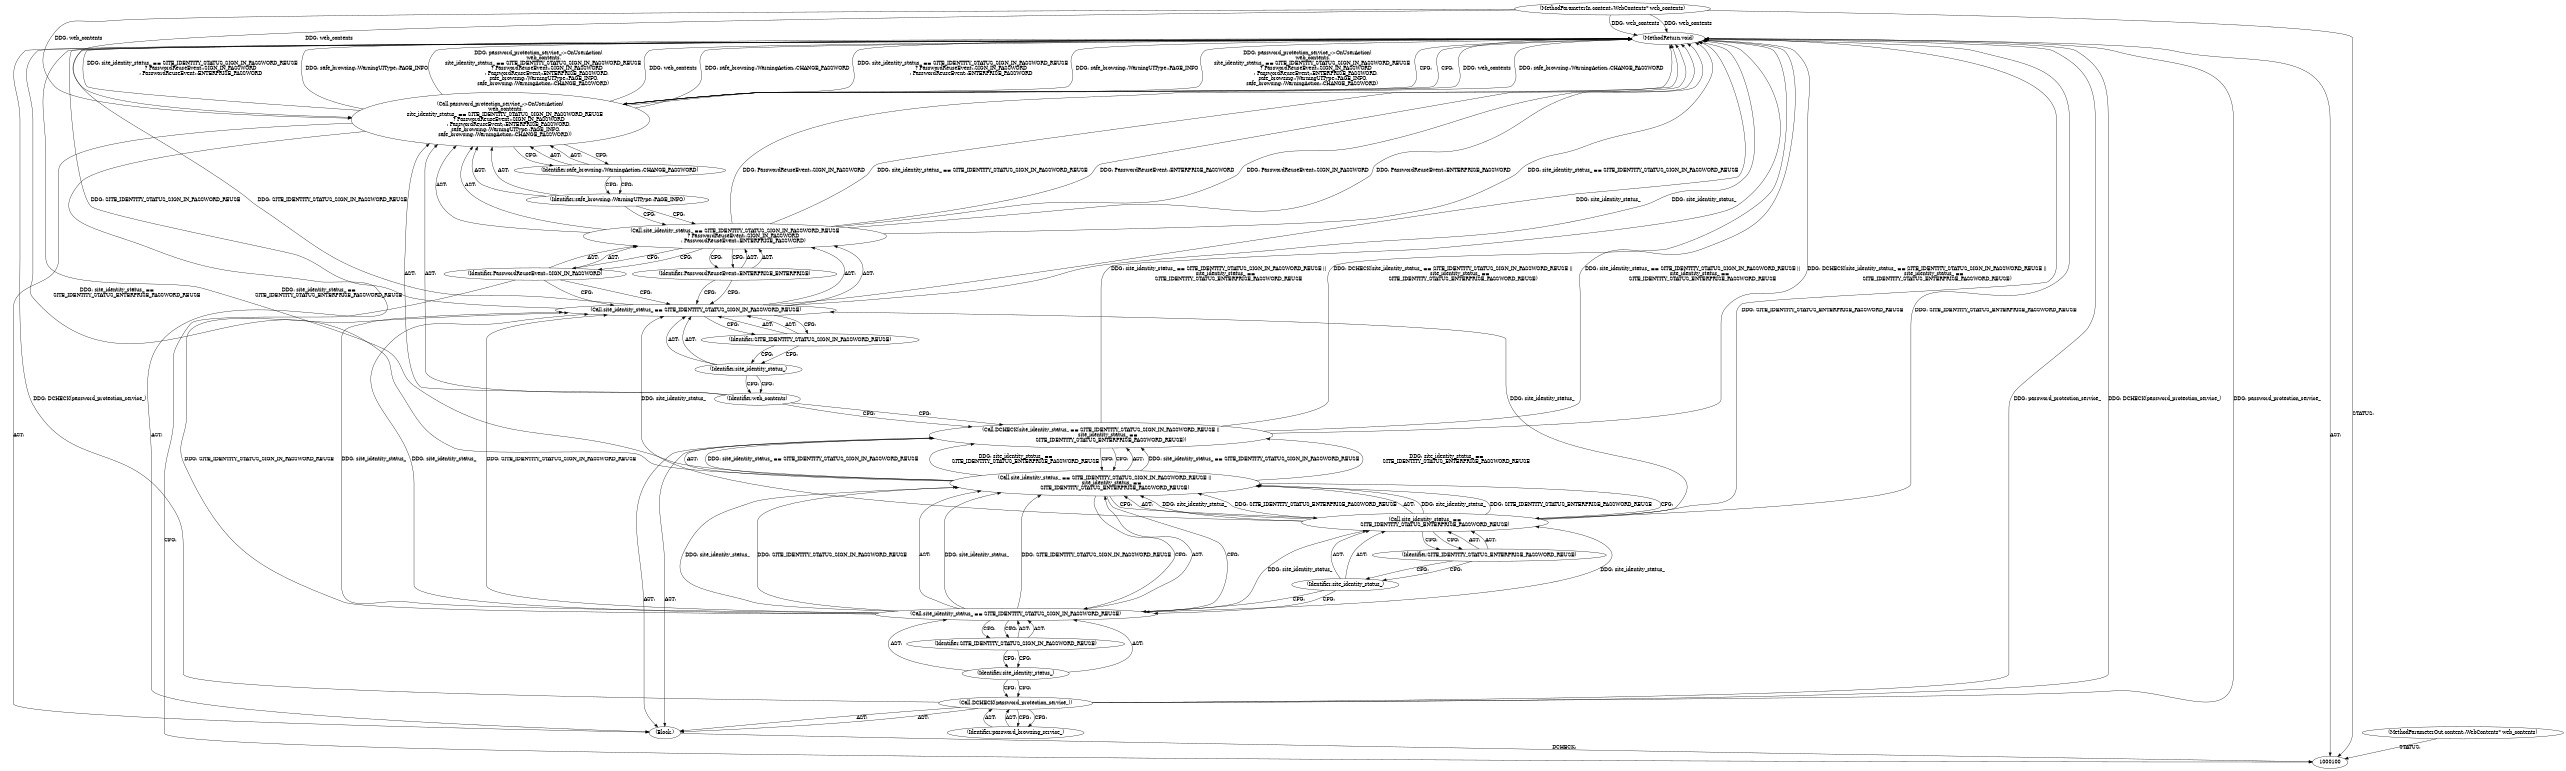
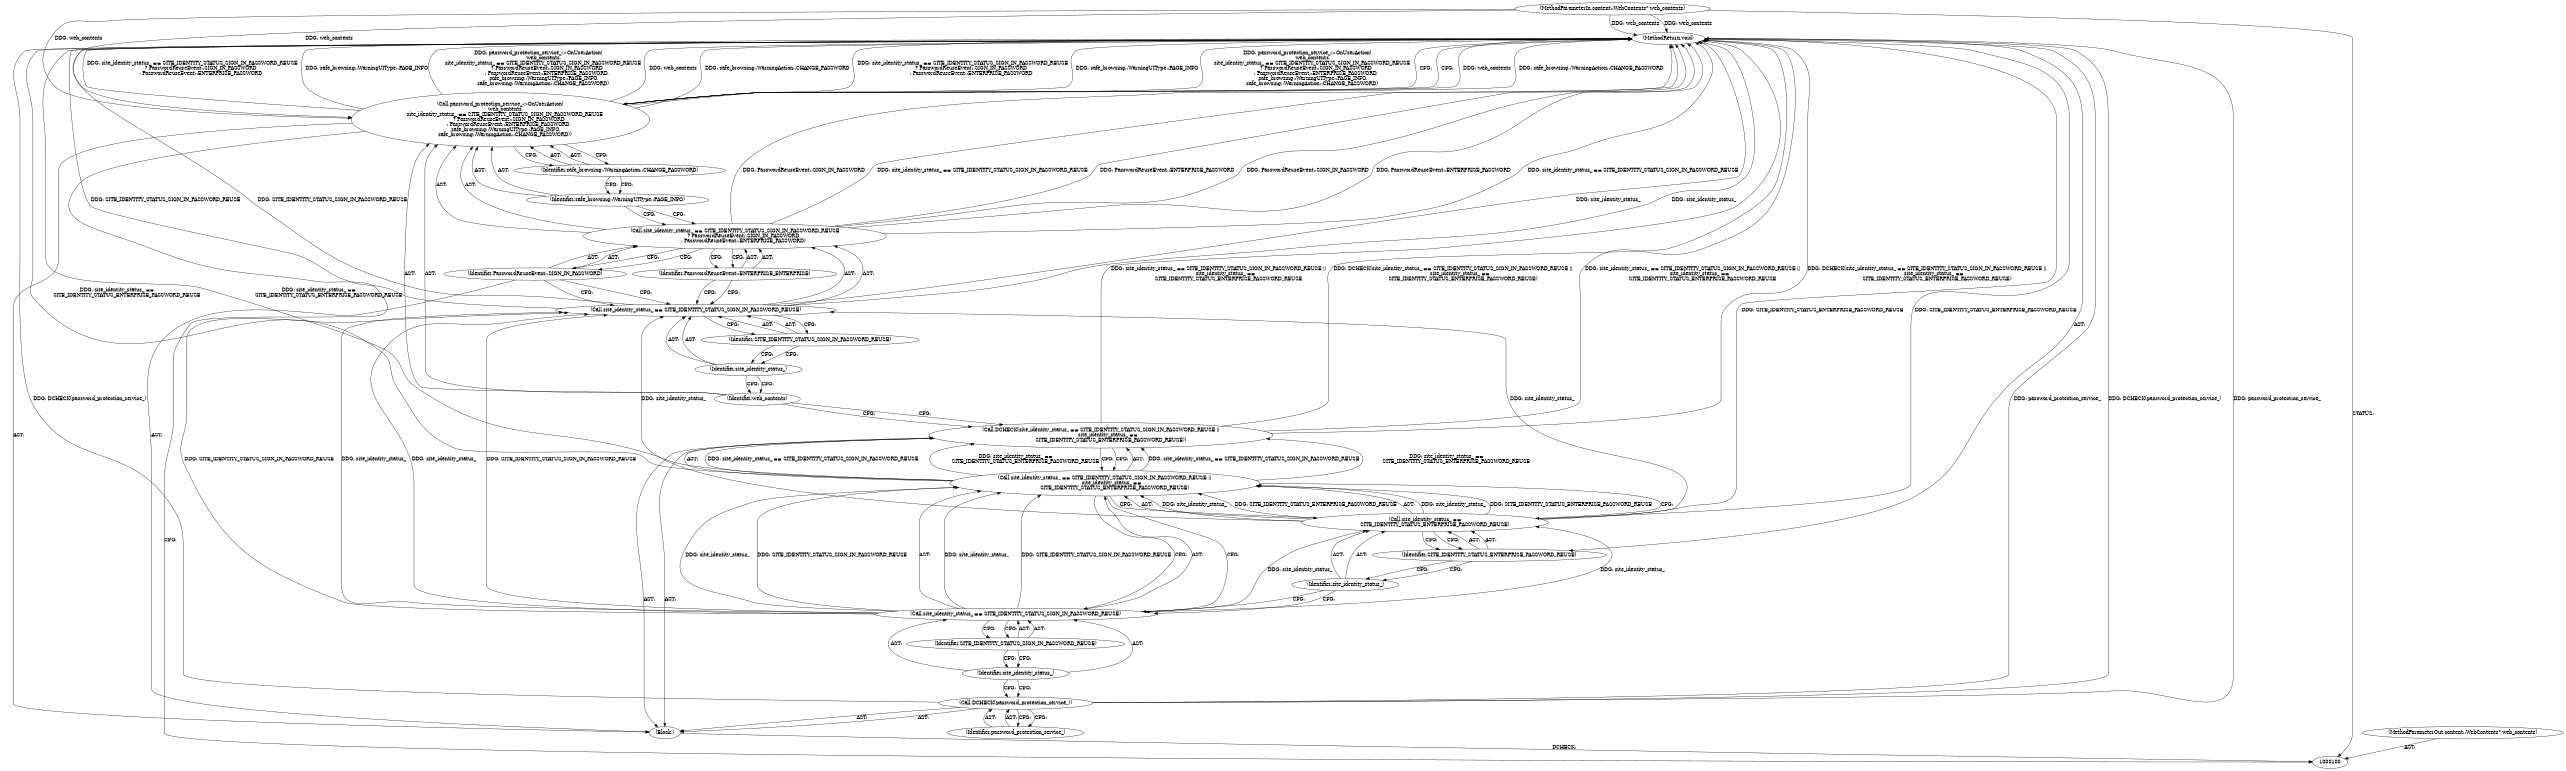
  digraph {
    n1 [label="(MethodReturn,void)"]
    n2 [label="(Call,password_protection_service_->OnUserAction(\n       web_contents,\n      site_identity_status_ == SITE_IDENTITY_STATUS_SIGN_IN_PASSWORD_REUSE\n           ? PasswordReuseEvent::SIGN_IN_PASSWORD\n           : PasswordReuseEvent::ENTERPRISE_PASSWORD,\n       safe_browsing::WarningUIType::PAGE_INFO,\n      safe_browsing::WarningAction::CHANGE_PASSWORD))"]
    1000100
    n4 [label="(Identifier,safe_browsing::WarningAction::CHANGE_PASSWORD)"]
    n5 [label="(Block,)"]
    n6 [label="(Identifier,SITE_IDENTITY_STATUS_SIGN_IN_PASSWORD_REUSE)"]
    n7 [label="(Call,site_identity_status_ == SITE_IDENTITY_STATUS_SIGN_IN_PASSWORD_REUSE)"]
    n8 [label="(Identifier,site_identity_status_)"]
    n9 [label="(Call,site_identity_status_ == SITE_IDENTITY_STATUS_SIGN_IN_PASSWORD_REUSE\n           ? PasswordReuseEvent::SIGN_IN_PASSWORD\n           : PasswordReuseEvent::ENTERPRISE_PASSWORD)"]
    n10 [label="(Identifier,web_contents)"]
    n11 [label="(Identifier,PasswordReuseEvent::SIGN_IN_PASSWORD)"]
    n12 [label="(Identifier,PasswordReuseEvent::ENTERPRISE_ENTERPRISE)"]
    n13 [label="(Call,DCHECK(site_identity_status_ == SITE_IDENTITY_STATUS_SIGN_IN_PASSWORD_REUSE ||\n         site_identity_status_ ==\n             SITE_IDENTITY_STATUS_ENTERPRISE_PASSWORD_REUSE))"]
    n14 [label="(Identifier,safe_browsing::WarningUIType::PAGE_INFO)"]
    n15 [label="(MethodParameterIn,content::WebContents* web_contents)"]
    n16 [label="(MethodParameterOut,content::WebContents* web_contents)"]
-   n17 [label="(Identifier,password_browsing_service_)"]
+   n17 [label="(Identifier,password_protection_service_)"]
    n18 [label="(Call,DCHECK(password_protection_service_))"]
    n19 [label="(Call,site_identity_status_ == SITE_IDENTITY_STATUS_SIGN_IN_PASSWORD_REUSE ||\n         site_identity_status_ ==\n             SITE_IDENTITY_STATUS_ENTERPRISE_PASSWORD_REUSE)"]
    n20 [label="(Call,site_identity_status_ == SITE_IDENTITY_STATUS_SIGN_IN_PASSWORD_REUSE)"]
    n21 [label="(Call,site_identity_status_ ==\n             SITE_IDENTITY_STATUS_ENTERPRISE_PASSWORD_REUSE)"]
    n22 [label="(Identifier,SITE_IDENTITY_STATUS_SIGN_IN_PASSWORD_REUSE)"]
    n23 [label="(Identifier,site_identity_status_)"]
    n24 [label="(Identifier,SITE_IDENTITY_STATUS_ENTERPRISE_PASSWORD_REUSE)"]
    n25 [label="(Identifier,site_identity_status_)"]
    n1 -> n2 [label="CFG: "]
    n1 -> n2 [label="CFG: "]
-   n1 -> 1000100 [label="AST: "]
+   n1 -> n24 [label="AST: "]
    n2 -> n1 [label="DDG: web_contents"]
    n2 -> n1 [label="DDG: safe_browsing::WarningAction::CHANGE_PASSWORD"]
    n2 -> n1 [label="DDG: site_identity_status_ == SITE_IDENTITY_STATUS_SIGN_IN_PASSWORD_REUSE\n           ? PasswordReuseEvent::SIGN_IN_PASSWORD\n           : PasswordReuseEvent::ENTERPRISE_PASSWORD"]
    n2 -> n1 [label="DDG: safe_browsing::WarningUIType::PAGE_INFO"]
    n2 -> n1 [label="DDG: password_protection_service_->OnUserAction(\n       web_contents,\n      site_identity_status_ == SITE_IDENTITY_STATUS_SIGN_IN_PASSWORD_REUSE\n           ? PasswordReuseEvent::SIGN_IN_PASSWORD\n           : PasswordReuseEvent::ENTERPRISE_PASSWORD,\n       safe_browsing::WarningUIType::PAGE_INFO,\n      safe_browsing::WarningAction::CHANGE_PASSWORD)"]
    n2 -> n1 [label="DDG: web_contents"]
    n2 -> n1 [label="DDG: safe_browsing::WarningAction::CHANGE_PASSWORD"]
    n2 -> n1 [label="DDG: site_identity_status_ == SITE_IDENTITY_STATUS_SIGN_IN_PASSWORD_REUSE\n           ? PasswordReuseEvent::SIGN_IN_PASSWORD\n           : PasswordReuseEvent::ENTERPRISE_PASSWORD"]
    n2 -> n1 [label="DDG: safe_browsing::WarningUIType::PAGE_INFO"]
    n2 -> n1 [label="DDG: password_protection_service_->OnUserAction(\n       web_contents,\n      site_identity_status_ == SITE_IDENTITY_STATUS_SIGN_IN_PASSWORD_REUSE\n           ? PasswordReuseEvent::SIGN_IN_PASSWORD\n           : PasswordReuseEvent::ENTERPRISE_PASSWORD,\n       safe_browsing::WarningUIType::PAGE_INFO,\n      safe_browsing::WarningAction::CHANGE_PASSWORD)"]
    n2 -> n4 [label="CFG: "]
    n2 -> n4 [label="CFG: "]
    n2 -> n5 [label="AST: "]
    n2 -> n5 [label="AST: "]
    n4 -> n2 [label="AST: "]
    n4 -> n2 [label="AST: "]
    n4 -> n14 [label="CFG: "]
    n4 -> n14 [label="CFG: "]
    n5 -> 1000100 [label="DCHECK: "]
    n6 -> n7 [label="AST: "]
    n6 -> n7 [label="AST: "]
    n6 -> n8 [label="CFG: "]
    n6 -> n8 [label="CFG: "]
    n7 -> n1 [label="DDG: site_identity_status_"]
    n7 -> n1 [label="DDG: SITE_IDENTITY_STATUS_SIGN_IN_PASSWORD_REUSE"]
    n7 -> n1 [label="DDG: site_identity_status_"]
    n7 -> n1 [label="DDG: SITE_IDENTITY_STATUS_SIGN_IN_PASSWORD_REUSE"]
    n7 -> n6 [label="CFG: "]
    n7 -> n6 [label="CFG: "]
    n7 -> n9 [label="AST: "]
    n7 -> n9 [label="AST: "]
    n8 -> n7 [label="AST: "]
    n8 -> n7 [label="AST: "]
    n8 -> n10 [label="CFG: "]
    n8 -> n10 [label="CFG: "]
    n9 -> n1 [label="DDG: PasswordReuseEvent::SIGN_IN_PASSWORD"]
    n9 -> n1 [label="DDG: site_identity_status_ == SITE_IDENTITY_STATUS_SIGN_IN_PASSWORD_REUSE"]
    n9 -> n1 [label="DDG: PasswordReuseEvent::ENTERPRISE_PASSWORD"]
    n9 -> n1 [label="DDG: PasswordReuseEvent::SIGN_IN_PASSWORD"]
    n9 -> n1 [label="DDG: site_identity_status_ == SITE_IDENTITY_STATUS_SIGN_IN_PASSWORD_REUSE"]
    n9 -> n1 [label="DDG: PasswordReuseEvent::ENTERPRISE_PASSWORD"]
    n9 -> n2 [label="AST: "]
    n9 -> n2 [label="AST: "]
    n9 -> n11 [label="CFG: "]
    n9 -> n11 [label="CFG: "]
    n9 -> n12 [label="CFG: "]
    n9 -> n12 [label="CFG: "]
    n10 -> n2 [label="AST: "]
    n10 -> n2 [label="AST: "]
    n10 -> n13 [label="CFG: "]
    n10 -> n13 [label="CFG: "]
    n11 -> 1000100 [label="CFG: "]
    n11 -> n7 [label="CFG: "]
    n11 -> n7 [label="CFG: "]
    n11 -> n9 [label="AST: "]
    n11 -> n9 [label="AST: "]
    n12 -> n7 [label="CFG: "]
    n12 -> n7 [label="CFG: "]
    n12 -> n9 [label="AST: "]
    n12 -> n9 [label="AST: "]
    n13 -> n1 [label="DDG: DCHECK(site_identity_status_ == SITE_IDENTITY_STATUS_SIGN_IN_PASSWORD_REUSE ||\n         site_identity_status_ ==\n             SITE_IDENTITY_STATUS_ENTERPRISE_PASSWORD_REUSE)"]
    n13 -> n1 [label="DDG: site_identity_status_ == SITE_IDENTITY_STATUS_SIGN_IN_PASSWORD_REUSE ||\n         site_identity_status_ ==\n             SITE_IDENTITY_STATUS_ENTERPRISE_PASSWORD_REUSE"]
    n13 -> n1 [label="DDG: DCHECK(site_identity_status_ == SITE_IDENTITY_STATUS_SIGN_IN_PASSWORD_REUSE ||\n         site_identity_status_ ==\n             SITE_IDENTITY_STATUS_ENTERPRISE_PASSWORD_REUSE)"]
    n13 -> n1 [label="DDG: site_identity_status_ == SITE_IDENTITY_STATUS_SIGN_IN_PASSWORD_REUSE ||\n         site_identity_status_ ==\n             SITE_IDENTITY_STATUS_ENTERPRISE_PASSWORD_REUSE"]
    n13 -> n5 [label="AST: "]
    n13 -> n5 [label="AST: "]
    n13 -> n19 [label="CFG: "]
    n13 -> n19 [label="CFG: "]
    n14 -> n2 [label="AST: "]
    n14 -> n2 [label="AST: "]
    n14 -> n9 [label="CFG: "]
    n14 -> n9 [label="CFG: "]
    n15 -> n1 [label="DDG: web_contents"]
    n15 -> n1 [label="DDG: web_contents"]
    n15 -> n2 [label="DDG: web_contents"]
    n15 -> n2 [label="DDG: web_contents"]
    n15 -> 1000100 [label="STATUS: "]
-   n16 -> 1000100 [label="STATUS: "]
+   n16 -> 1000100 [label="AST: "]
    n17 -> n18 [label="AST: "]
    n17 -> n18 [label="AST: "]
    n18 -> n1 [label="DDG: password_protection_service_"]
    n18 -> n1 [label="DDG: DCHECK(password_protection_service_)"]
    n18 -> n1 [label="DDG: password_protection_service_"]
    n18 -> n1 [label="DDG: DCHECK(password_protection_service_)"]
    n18 -> n5 [label="AST: "]
    n18 -> n5 [label="AST: "]
    n18 -> n17 [label="CFG: "]
    n18 -> n17 [label="CFG: "]
    n19 -> n1 [label="DDG: site_identity_status_ ==\n             SITE_IDENTITY_STATUS_ENTERPRISE_PASSWORD_REUSE"]
    n19 -> n1 [label="DDG: site_identity_status_ ==\n             SITE_IDENTITY_STATUS_ENTERPRISE_PASSWORD_REUSE"]
    n19 -> n13 [label="AST: "]
    n19 -> n13 [label="DDG: site_identity_status_ == SITE_IDENTITY_STATUS_SIGN_IN_PASSWORD_REUSE"]
    n19 -> n13 [label="DDG: site_identity_status_ ==\n             SITE_IDENTITY_STATUS_ENTERPRISE_PASSWORD_REUSE"]
    n19 -> n13 [label="AST: "]
    n19 -> n13 [label="DDG: site_identity_status_ == SITE_IDENTITY_STATUS_SIGN_IN_PASSWORD_REUSE"]
    n19 -> n13 [label="DDG: site_identity_status_ ==\n             SITE_IDENTITY_STATUS_ENTERPRISE_PASSWORD_REUSE"]
    n19 -> n20 [label="CFG: "]
    n19 -> n20 [label="CFG: "]
    n19 -> n21 [label="CFG: "]
    n19 -> n21 [label="CFG: "]
    n20 -> n7 [label="DDG: site_identity_status_"]
    n20 -> n7 [label="DDG: SITE_IDENTITY_STATUS_SIGN_IN_PASSWORD_REUSE"]
    n20 -> n7 [label="DDG: site_identity_status_"]
    n20 -> n7 [label="DDG: SITE_IDENTITY_STATUS_SIGN_IN_PASSWORD_REUSE"]
    n20 -> n19 [label="AST: "]
    n20 -> n19 [label="DDG: site_identity_status_"]
    n20 -> n19 [label="DDG: SITE_IDENTITY_STATUS_SIGN_IN_PASSWORD_REUSE"]
    n20 -> n19 [label="AST: "]
    n20 -> n19 [label="DDG: site_identity_status_"]
    n20 -> n19 [label="DDG: SITE_IDENTITY_STATUS_SIGN_IN_PASSWORD_REUSE"]
    n20 -> n21 [label="DDG: site_identity_status_"]
    n20 -> n21 [label="DDG: site_identity_status_"]
    n20 -> n22 [label="CFG: "]
    n20 -> n22 [label="CFG: "]
    n21 -> n1 [label="DDG: SITE_IDENTITY_STATUS_ENTERPRISE_PASSWORD_REUSE"]
    n21 -> n1 [label="DDG: SITE_IDENTITY_STATUS_ENTERPRISE_PASSWORD_REUSE"]
    n21 -> n7 [label="DDG: site_identity_status_"]
    n21 -> n7 [label="DDG: site_identity_status_"]
    n21 -> n19 [label="AST: "]
    n21 -> n19 [label="DDG: site_identity_status_"]
    n21 -> n19 [label="DDG: SITE_IDENTITY_STATUS_ENTERPRISE_PASSWORD_REUSE"]
    n21 -> n19 [label="AST: "]
    n21 -> n19 [label="DDG: site_identity_status_"]
    n21 -> n19 [label="DDG: SITE_IDENTITY_STATUS_ENTERPRISE_PASSWORD_REUSE"]
    n21 -> n24 [label="CFG: "]
    n21 -> n24 [label="CFG: "]
    n22 -> n20 [label="AST: "]
    n22 -> n20 [label="AST: "]
    n22 -> n23 [label="CFG: "]
    n22 -> n23 [label="CFG: "]
    n23 -> n18 [label="CFG: "]
    n23 -> n18 [label="CFG: "]
    n23 -> n20 [label="AST: "]
    n23 -> n20 [label="AST: "]
    n24 -> n21 [label="AST: "]
    n24 -> n21 [label="AST: "]
    n24 -> n25 [label="CFG: "]
    n24 -> n25 [label="CFG: "]
    n25 -> n20 [label="CFG: "]
    n25 -> n20 [label="CFG: "]
    n25 -> n21 [label="AST: "]
    n25 -> n21 [label="AST: "]
  }
